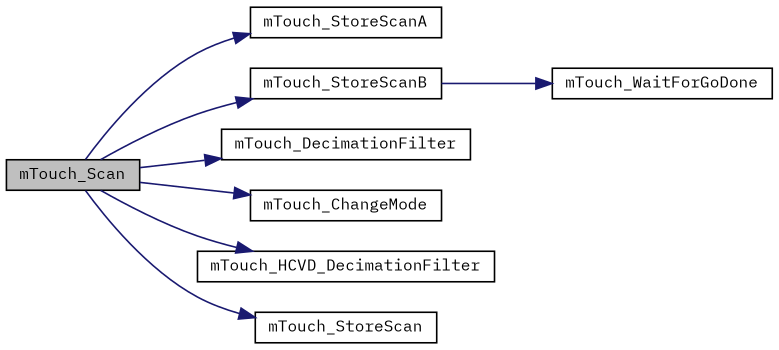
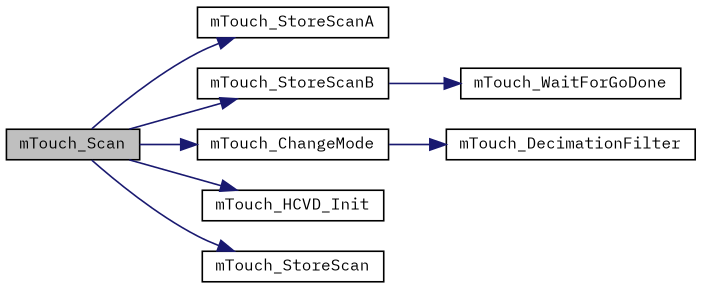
  digraph {
    fontname="IBM Plex Mono"
    rankdir=LR
    node [color=black fillcolor=white fontname="IBM Plex Mono" fontsize=10 shape=record style=filled]
    edge [color=midnightblue fontname="IBM Plex Mono" fontsize=10 labelfontname=Helvetica labelfontsize=10 style=solid]
    n1 [fillcolor=grey75 fontcolor=black height=0.2 label=mTouch_Scan width=0.4]
    n2 [height=0.2 label=mTouch_StoreScanA width=0.4]
    n3 [height=0.2 label=mTouch_StoreScanB width=0.4]
    n4 [height=0.2 label=mTouch_DecimationFilter width=0.4]
    n5 [height=0.2 label=mTouch_ChangeMode width=0.4]
-   n6 [height=0.2 label=mTouch_HCVD_DecimationFilter width=0.4]
+   n6 [height=0.2 label=mTouch_HCVD_Init width=0.4]
    n7 [height=0.2 label=mTouch_StoreScan width=0.4]
    n8 [height=0.2 label=mTouch_WaitForGoDone width=0.4]
    n1 -> n2
    n1 -> n3
-   n1 -> n4
+   n5 -> n4
    n1 -> n5
    n1 -> n6
    n1 -> n7
    n3 -> n8
  }
